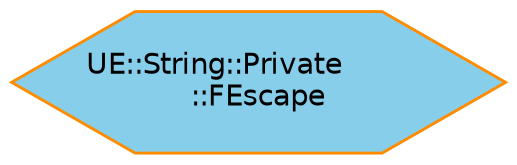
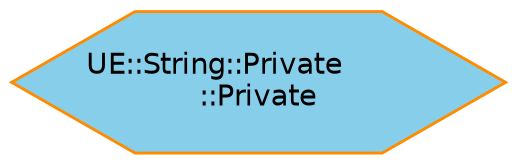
  digraph {
    rankdir=LR
-   n1 [color=darkorange fillcolor=skyblue fontname=Helvetica fontsize=10 height=0.2 label="UE::String::Private\l::FEscape" shape=hexagon style=filled width=0.4]
+   n1 [color=darkorange fillcolor=skyblue fontname=Helvetica fontsize=10 height=0.2 label="UE::String::Private\l::Private" shape=hexagon style=filled width=0.4]
  }
